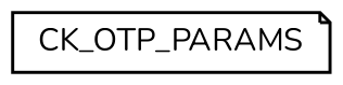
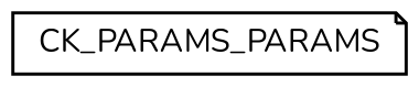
  digraph {
    rankdir=TB
    fontname=Nunito
-   n1 [color=black fillcolor=white fontname=Nunito fontsize=10 height=0.2 label=CK_OTP_PARAMS shape=note style=filled width=0.4]
+   n1 [color=black fillcolor=white fontname=Nunito fontsize=10 height=0.2 label=CK_PARAMS_PARAMS shape=note style=filled width=0.4]
  }
